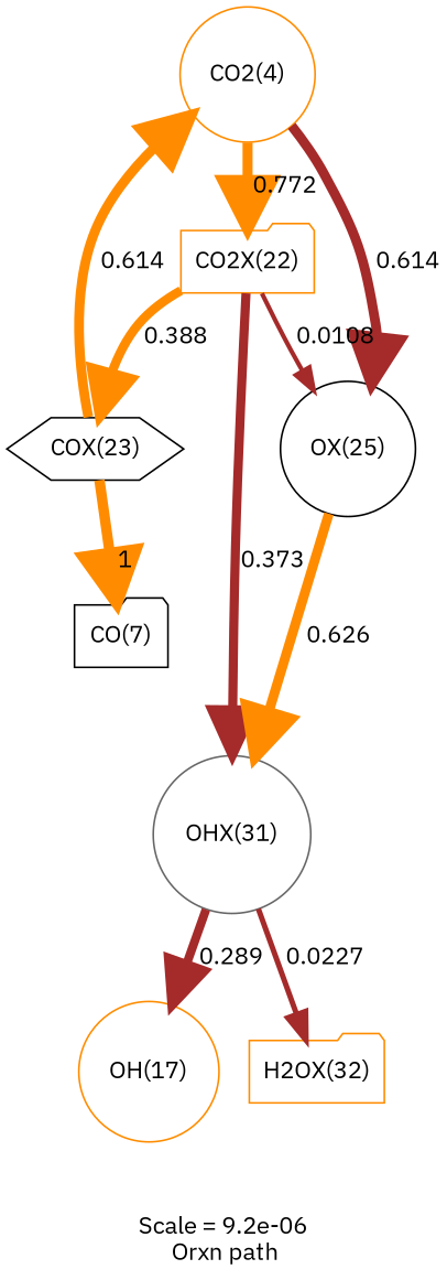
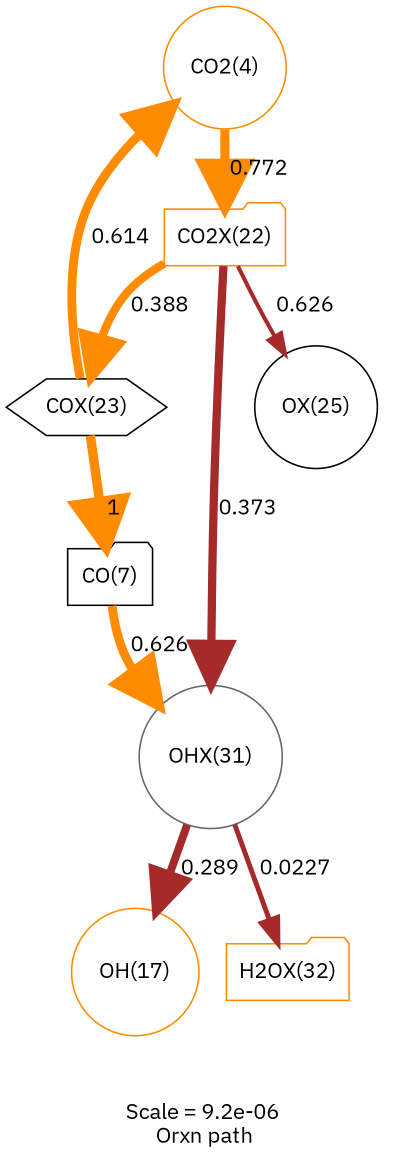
  digraph {
    fontname="IBM Plex Sans"
    label="Scale = 9.2e-06\l Orxn path"
    node [color=darkorange fontname="IBM Plex Sans" shape=circle]
    edge [arrowsize=2.82 color=darkorange fontname="IBM Plex Sans" penwidth=5.63]
    n1 [label="CO2(4)"]
    n2 [label="CO2X(22)" shape=folder]
    n3 [color=black label="OX(25)"]
    n4 [color=black label="COX(23)" shape=hexagon]
    n5 [color=gray40 label="OHX(31)"]
    n6 [color=black label="CO(7)" shape=folder]
    n7 [label="OH(17)"]
    n8 [label="H2OX(32)" shape=folder]
    n1 -> n2 [arrowsize=2.9 label=" 0.772" penwidth=5.8]
-   n1 -> n3 [color=brown label=" 0.614"]
-   n2 -> n3 [arrowsize=1.29 color=brown label=" 0.0108" penwidth=2.58]
+   n2 -> n3 [arrowsize=1.29 color=brown label=" 0.626" penwidth=2.58]
    n2 -> n4 [arrowsize=2.64 label=" 0.388" penwidth=5.29]
    n2 -> n5 [arrowsize=2.63 color=brown label=" 0.373" penwidth=5.26]
-   n3 -> n5 [label=" 0.626" penwidth=5.65]
+   n6 -> n5 [label=" 0.626" penwidth=5.65]
    n4 -> n1 [label=" 0.614"]
    n4 -> n6 [arrowsize=3 label=" 1" penwidth=6]
    n5 -> n7 [arrowsize=2.53 color=brown label=" 0.289" penwidth=5.06]
    n5 -> n8 [arrowsize=1.57 color=brown label=" 0.0227" penwidth=3.14]
  }
